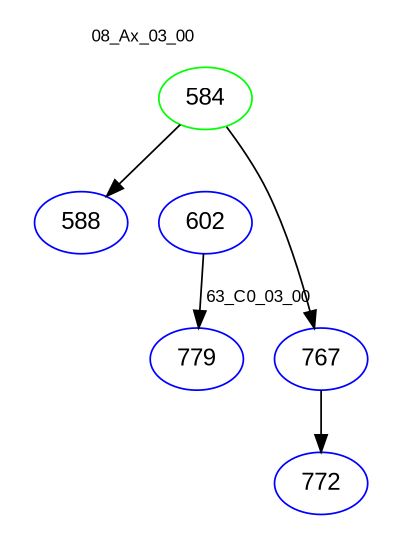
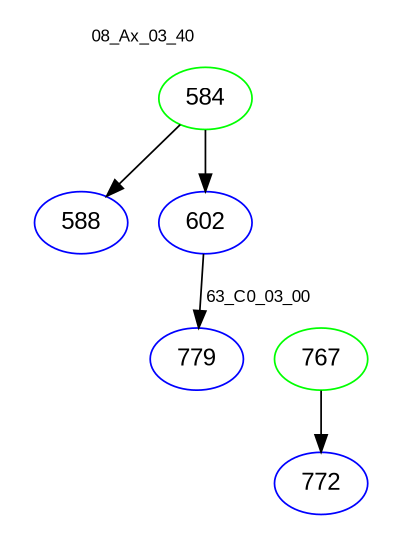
  digraph {
    fontname="Liberation Sans"
    node [color=blue fontname="Liberation Sans"]
    edge [color=black fontname="Liberation Sans"]
    n1 [color=green label=584]
    n2 [label=588]
    n3 [label=602]
-   n4 [label=767]
+   n4 [color=green label=767]
    n5 [label=772]
    n6 [label=779]
    subgraph cluster_1 {
      color=white
      fontsize=10
-     label="08_Ax_03_00"
+     label="08_Ax_03_40"
      n1
      n2
      n3
    }
    subgraph cluster_2 {
      color=white
      fontsize=10
      label="63_C0_03_00"
      n4
      n5
      n6
    }
    n1 -> n2
-   n1 -> n4
+   n1 -> n3
    n3 -> n6
    n4 -> n5
  }
